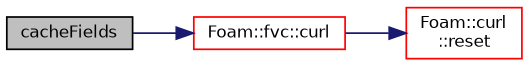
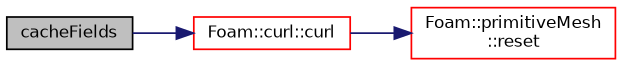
  digraph {
    rankdir=LR
    node [color=red fontname=Helvetica fontsize=10 shape=record]
    edge [color=midnightblue fontname=Helvetica fontsize=10 labelfontname=Helvetica labelfontsize=10 style=solid]
    n1 [color=black fillcolor=grey75 fontcolor=black height=0.2 label=cacheFields style=filled width=0.4]
-   n2 [height=0.2 label="Foam::fvc::curl" width=0.4]
-   n3 [height=0.2 label="Foam::curl\l::reset" width=0.4]
+   n2 [height=0.2 label="Foam::curl::curl" width=0.4]
+   n3 [height=0.2 label="Foam::primitiveMesh\l::reset" width=0.4]
    n1 -> n2
    n2 -> n3
  }
